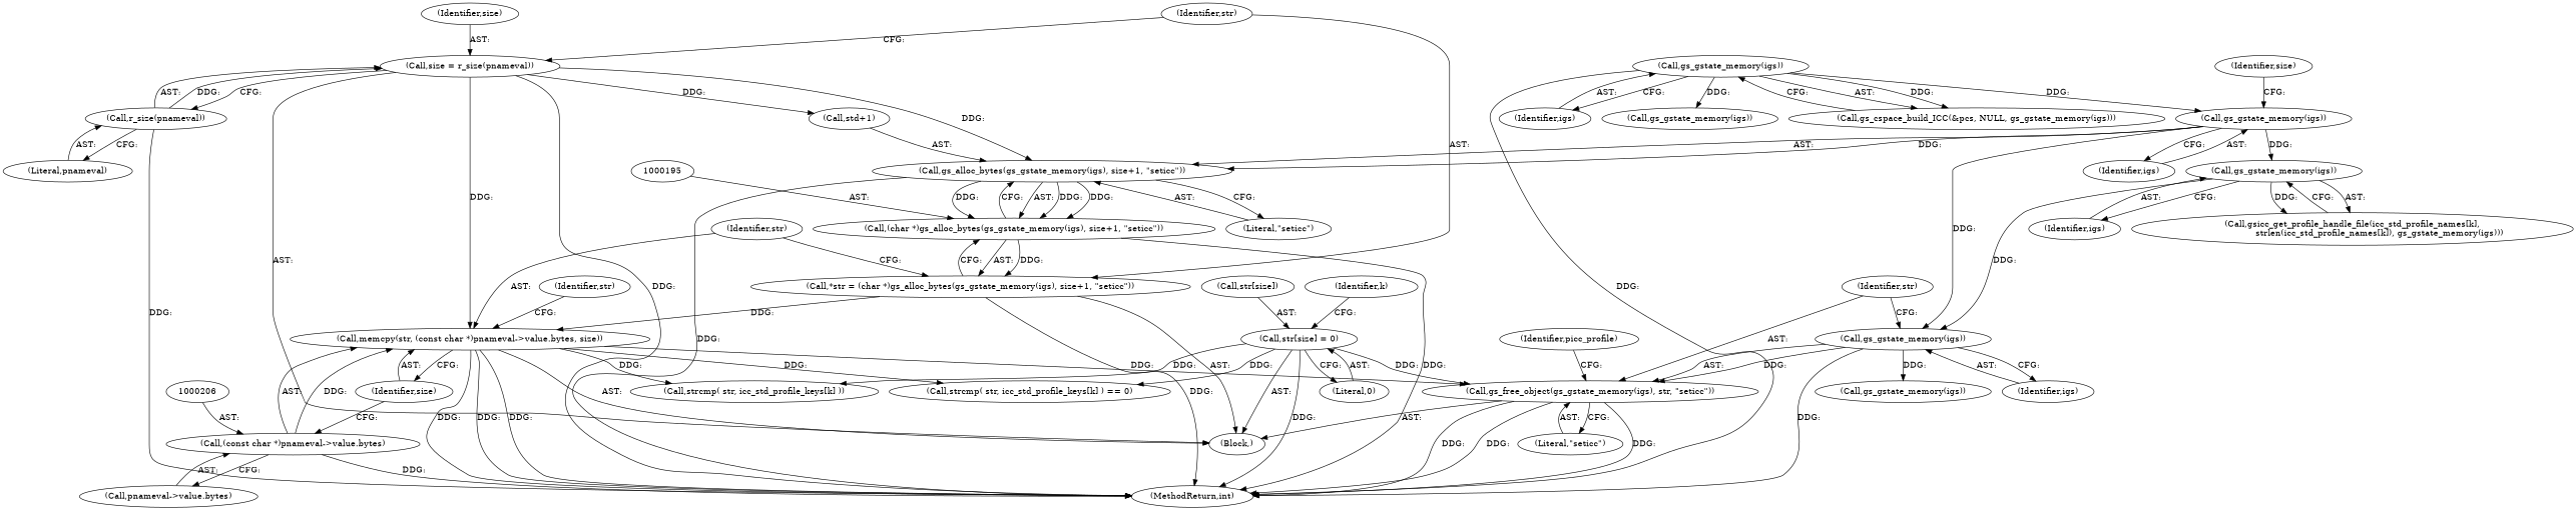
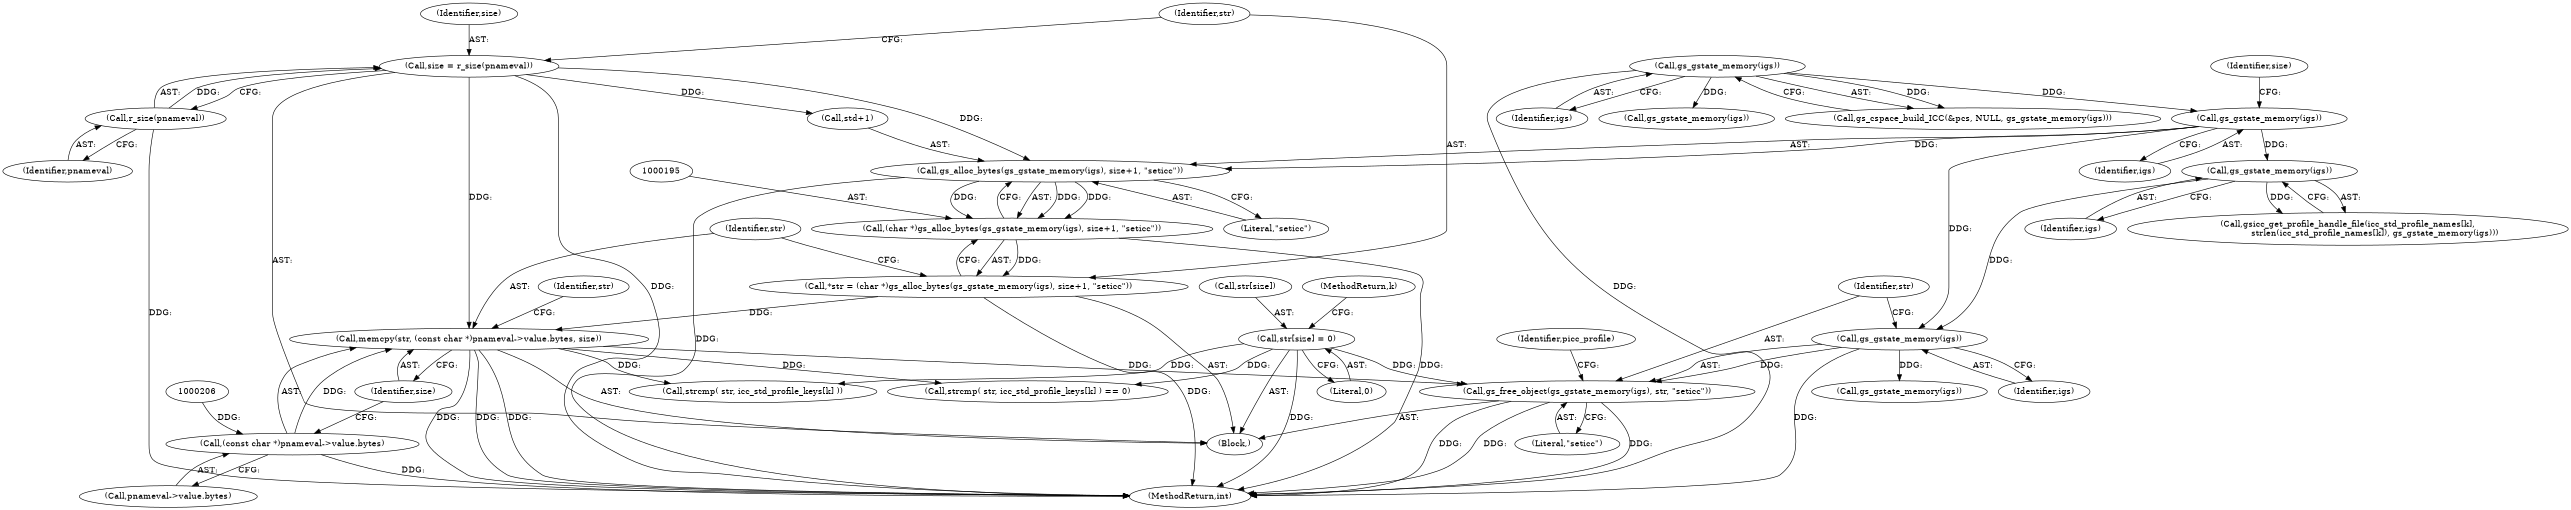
  digraph {
    n1 [label="(Call,gs_free_object(gs_gstate_memory(igs), str, \"seticc\"))"]
    n2 [label="(Literal,\"seticc\")"]
    n3 [label="(MethodReturn,int)"]
    n4 [label="(Block,)"]
    n5 [label="(Call,gs_gstate_memory(igs))"]
    n6 [label="(Identifier,igs)"]
    n7 [label="(Call,gs_gstate_memory(igs))"]
    n8 [label="(Call,gs_gstate_memory(igs))"]
    n9 [label="(Call,gsicc_get_profile_handle_file(icc_std_profile_names[k],\n                    strlen(icc_std_profile_names[k]), gs_gstate_memory(igs)))"]
    n10 [label="(Identifier,igs)"]
    n11 [label="(Call,gs_gstate_memory(igs))"]
    n12 [label="(Call,gs_alloc_bytes(gs_gstate_memory(igs), size+1, \"seticc\"))"]
    n13 [label="(Identifier,igs)"]
    n14 [label="(Call,(char *)gs_alloc_bytes(gs_gstate_memory(igs), size+1, \"seticc\"))"]
    n15 [label="(Literal,\"seticc\")"]
    n16 [label="(Call,gs_gstate_memory(igs))"]
    n17 [label="(Identifier,igs)"]
    n18 [label="(Call,gs_gstate_memory(igs))"]
    n19 [label="(Call,gs_cspace_build_ICC(&pcs, NULL, gs_gstate_memory(igs)))"]
    n20 [label="(Call,str[size] = 0)"]
    n21 [label="(Call,strcmp( str, icc_std_profile_keys[k] ))"]
    n22 [label="(Literal,0)"]
    n23 [label="(Call,strcmp( str, icc_std_profile_keys[k] ) == 0)"]
    n24 [label="(Call,memcpy(str, (const char *)pnameval->value.bytes, size))"]
    n25 [label="(Identifier,size)"]
    n26 [label="(Call,(const char *)pnameval->value.bytes)"]
    n27 [label="(Call,*str = (char *)gs_alloc_bytes(gs_gstate_memory(igs), size+1, \"seticc\"))"]
    n28 [label="(Call,size = r_size(pnameval))"]
    n29 [label="(Call,r_size(pnameval))"]
    n30 [label="(Call,std+1)"]
-   n31 [label="(Literal,pnameval)"]
+   n31 [label="(Identifier,pnameval)"]
    n32 [label="(Call,pnameval->value.bytes)"]
    n33 [label="(Identifier,str)"]
    n34 [label="(Identifier,picc_profile)"]
-   n35 [label="(Identifier,k)"]
+   n35 [label="(MethodReturn,k)"]
    n36 [label="(Identifier,size)"]
    n37 [label="(Identifier,str)"]
    n38 [label="(Call,str[size])"]
    n39 [label="(Identifier,str)"]
    n40 [label="(Identifier,size)"]
    n41 [label="(Identifier,str)"]
    1000195
    1000206
    n1 -> n2 [label="CFG: "]
    n1 -> n3 [label="DDG: "]
    n1 -> n3 [label="DDG: "]
    n1 -> n3 [label="DDG: "]
    n1 -> n4 [label="AST: "]
    n2 -> n1 [label="AST: "]
    n5 -> n1 [label="AST: "]
    n5 -> n1 [label="DDG: "]
    n5 -> n3 [label="DDG: "]
    n5 -> n6 [label="CFG: "]
    n5 -> n7 [label="DDG: "]
    n6 -> n5 [label="AST: "]
    n8 -> n5 [label="DDG: "]
    n8 -> n9 [label="AST: "]
    n8 -> n9 [label="DDG: "]
    n8 -> n10 [label="CFG: "]
    n9 -> n8 [label="CFG: "]
    n10 -> n8 [label="AST: "]
    n11 -> n5 [label="DDG: "]
    n11 -> n8 [label="DDG: "]
    n11 -> n12 [label="AST: "]
    n11 -> n12 [label="DDG: "]
    n11 -> n13 [label="CFG: "]
    n12 -> n3 [label="DDG: "]
    n12 -> n14 [label="AST: "]
    n12 -> n14 [label="DDG: "]
    n12 -> n14 [label="DDG: "]
    n12 -> n14 [label="DDG: "]
    n12 -> n15 [label="CFG: "]
    n13 -> n11 [label="AST: "]
    n14 -> n3 [label="DDG: "]
    n14 -> n12 [label="CFG: "]
    n14 -> n27 [label="AST: "]
    n14 -> n27 [label="DDG: "]
    n15 -> n12 [label="AST: "]
    n16 -> n3 [label="DDG: "]
    n16 -> n11 [label="DDG: "]
    n16 -> n17 [label="CFG: "]
    n16 -> n18 [label="DDG: "]
    n16 -> n19 [label="AST: "]
    n16 -> n19 [label="DDG: "]
    n17 -> n16 [label="AST: "]
    n19 -> n16 [label="CFG: "]
    n20 -> n1 [label="DDG: "]
    n20 -> n3 [label="DDG: "]
    n20 -> n4 [label="AST: "]
    n20 -> n21 [label="DDG: "]
    n20 -> n22 [label="CFG: "]
    n20 -> n23 [label="DDG: "]
    n22 -> n20 [label="AST: "]
    n24 -> n1 [label="DDG: "]
    n24 -> n3 [label="DDG: "]
    n24 -> n3 [label="DDG: "]
    n24 -> n3 [label="DDG: "]
    n24 -> n4 [label="AST: "]
    n24 -> n21 [label="DDG: "]
    n24 -> n23 [label="DDG: "]
    n24 -> n25 [label="CFG: "]
    n25 -> n24 [label="AST: "]
    n25 -> n26 [label="CFG: "]
    n26 -> n3 [label="DDG: "]
    n26 -> n24 [label="AST: "]
    n26 -> n24 [label="DDG: "]
    n26 -> n32 [label="CFG: "]
    n27 -> n3 [label="DDG: "]
    n27 -> n4 [label="AST: "]
    n27 -> n14 [label="CFG: "]
    n27 -> n24 [label="DDG: "]
    n28 -> n3 [label="DDG: "]
    n28 -> n4 [label="AST: "]
    n28 -> n12 [label="DDG: "]
    n28 -> n24 [label="DDG: "]
    n28 -> n29 [label="CFG: "]
    n28 -> n30 [label="DDG: "]
    n29 -> n3 [label="DDG: "]
    n29 -> n28 [label="AST: "]
    n29 -> n28 [label="DDG: "]
    n29 -> n31 [label="CFG: "]
    n30 -> n12 [label="AST: "]
    n31 -> n29 [label="AST: "]
    n32 -> n26 [label="AST: "]
    n33 -> n24 [label="AST: "]
    n33 -> n27 [label="CFG: "]
    n34 -> n1 [label="CFG: "]
    n35 -> n20 [label="CFG: "]
    n36 -> n11 [label="CFG: "]
    n37 -> n1 [label="AST: "]
    n37 -> n5 [label="CFG: "]
    n38 -> n20 [label="AST: "]
    n39 -> n24 [label="CFG: "]
    n40 -> n28 [label="AST: "]
    n41 -> n27 [label="AST: "]
    n41 -> n28 [label="CFG: "]
    1000195 -> n14 [label="AST: "]
-   1000206 -> n26 [label="AST: "]
+   1000206 -> n26 [label="DDG: "]
  }
